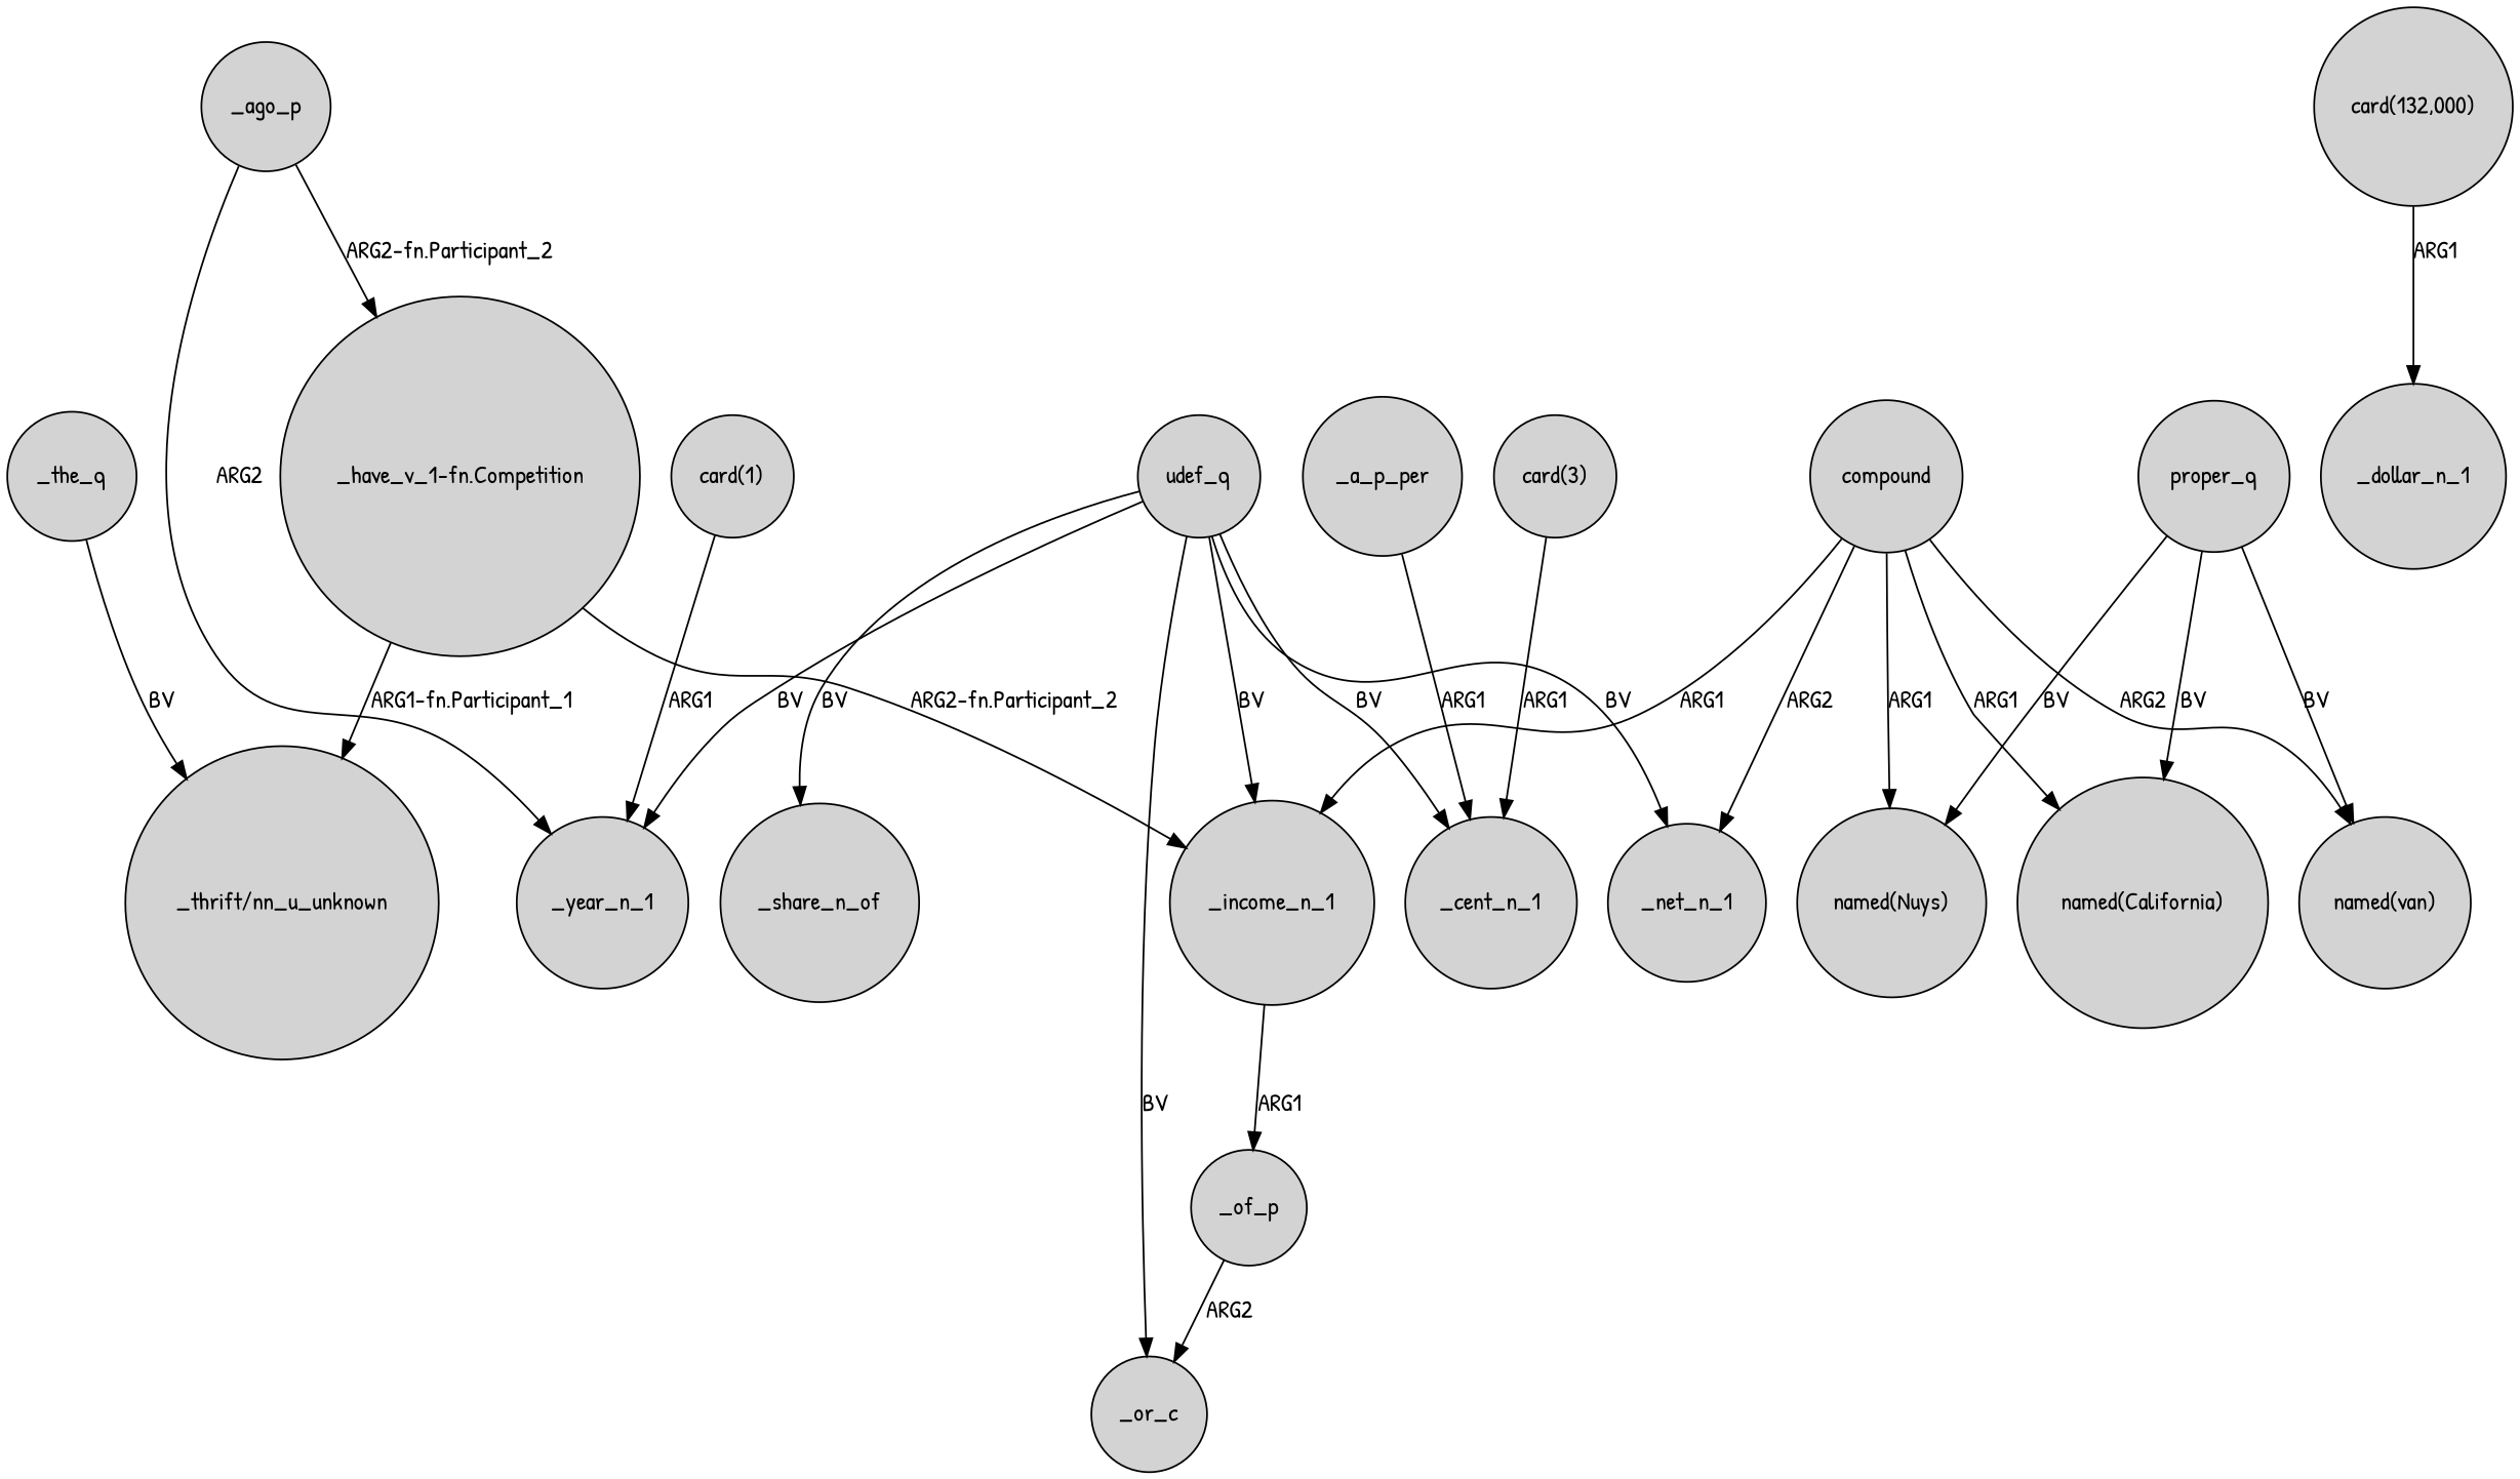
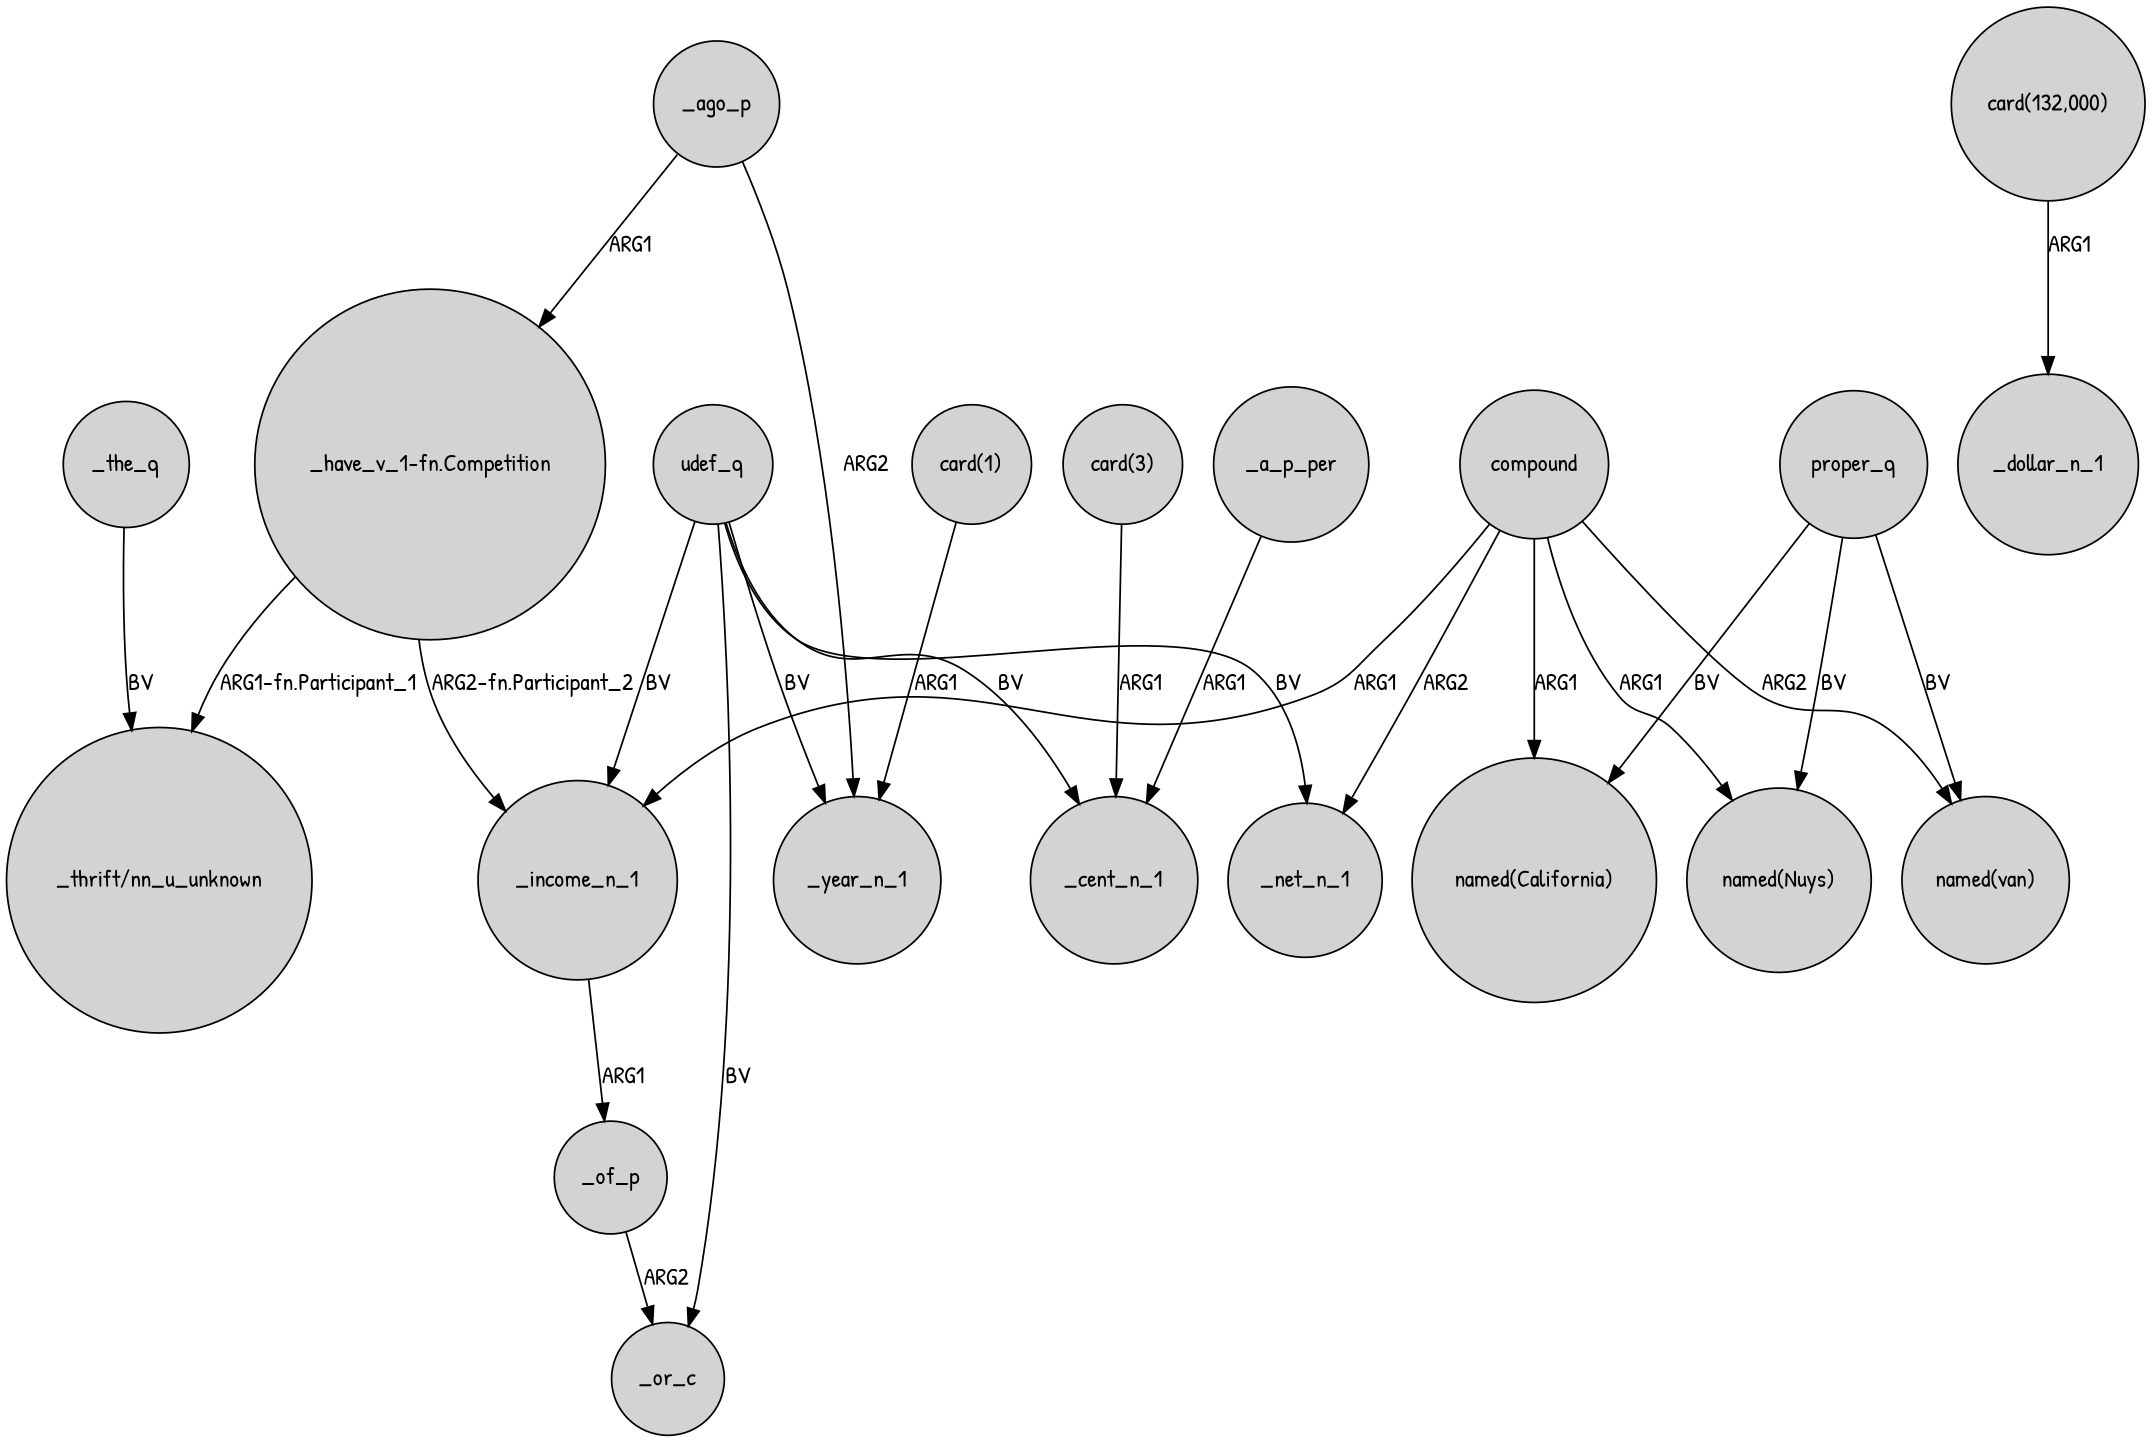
  digraph {
    fontname="Patrick Hand"
    node [fontname="Patrick Hand" shape=circle style=filled]
    edge [fontname="Patrick Hand"]
    compound
    _net_n_1
    "named(Nuys)"
    _income_n_1
    "named(van)"
    "named(California)"
    _of_p
    _a_p_per
    _cent_n_1
    _ago_p
    "_have_v_1-fn.Competition"
    _year_n_1
    "_thrift/nn_u_unknown"
    "card(1)"
    udef_q
-   _share_n_of
    _or_c
    "card(132,000)"
    _dollar_n_1
    proper_q
    _the_q
    "card(3)"
    compound -> _net_n_1 [label=ARG2]
    compound -> "named(Nuys)" [label=ARG1]
    compound -> _income_n_1 [label=ARG1]
    compound -> "named(van)" [label=ARG2]
    compound -> "named(California)" [label=ARG1]
    _income_n_1 -> _of_p [label=ARG1]
    _of_p -> _or_c [label=ARG2]
    _a_p_per -> _cent_n_1 [label=ARG1]
-   _ago_p -> "_have_v_1-fn.Competition" [label="ARG2-fn.Participant_2"]
+   _ago_p -> "_have_v_1-fn.Competition" [label=ARG1]
    _ago_p -> _year_n_1 [label=ARG2]
    "_have_v_1-fn.Competition" -> _income_n_1 [label="ARG2-fn.Participant_2"]
    "_have_v_1-fn.Competition" -> "_thrift/nn_u_unknown" [label="ARG1-fn.Participant_1"]
    "card(1)" -> _year_n_1 [label=ARG1]
    udef_q -> _net_n_1 [label=BV]
    udef_q -> _income_n_1 [label=BV]
    udef_q -> _cent_n_1 [label=BV]
    udef_q -> _year_n_1 [label=BV]
-   udef_q -> _share_n_of [label=BV]
    udef_q -> _or_c [label=BV]
    "card(132,000)" -> _dollar_n_1 [label=ARG1]
    proper_q -> "named(Nuys)" [label=BV]
    proper_q -> "named(van)" [label=BV]
    proper_q -> "named(California)" [label=BV]
    _the_q -> "_thrift/nn_u_unknown" [label=BV]
    "card(3)" -> _cent_n_1 [label=ARG1]
  }
